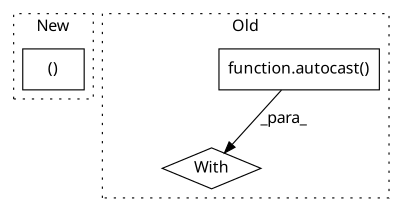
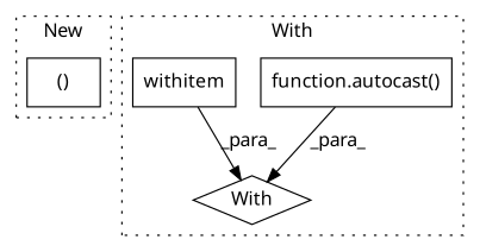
  digraph {
    fontname="Noto Sans"
    node [fontname="Noto Sans" s=1026 shape=box]
    edge [fontname="Noto Sans"]
    n1 [a=54 l=9 label="()" s=1218]
    n2 [a=75 l=10 label="function.autocast()"]
    n3 [a=39 l="5,16" label=With s="1021,1034" shape=diamond]
+   n4 [a=49 l=8 label=withitem]
    subgraph cluster_1 {
      label=New
      style=dotted
      n1
    }
    subgraph cluster_2 {
-     label=Old
+     label=With
      style=dotted
      n2
      n3
+     n4
    }
    n2 -> n3 [label=_para_]
+   n4 -> n3 [label=_para_]
  }
